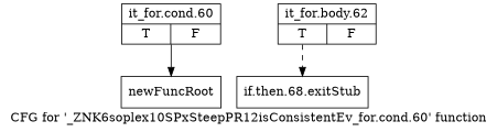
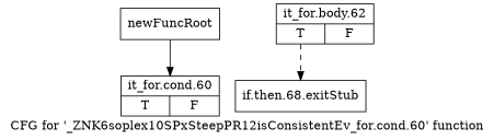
  digraph {
    label="CFG for '_ZNK6soplex10SPxSteepPR12isConsistentEv_for.cond.60' function"
    node [shape=record]
    n1 [label="{newFuncRoot}"]
    n2 [label="{it_for.cond.60|{<s0>T|<s1>F}}"]
    n3 [label="{it_for.body.62|{<s0>T|<s1>F}}"]
    n4 [label="{if.then.68.exitStub}"]
-   n2 -> n1 [style=solid]
+   n1 -> n2 [style=solid]
    n3 -> n4 [style=dashed tailport=s0]
  }
